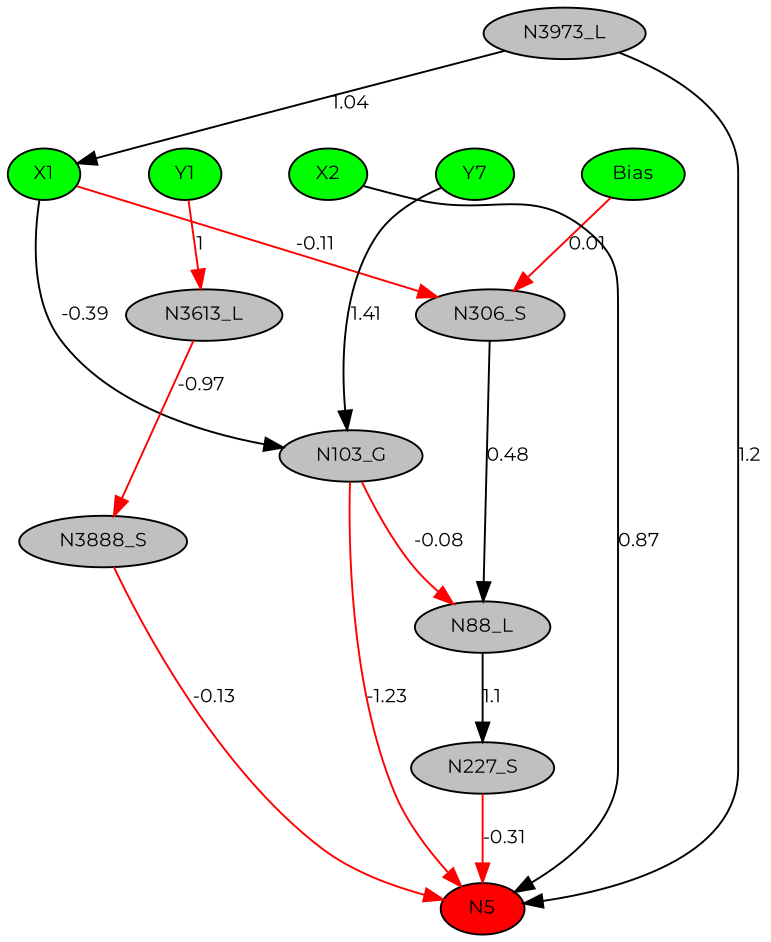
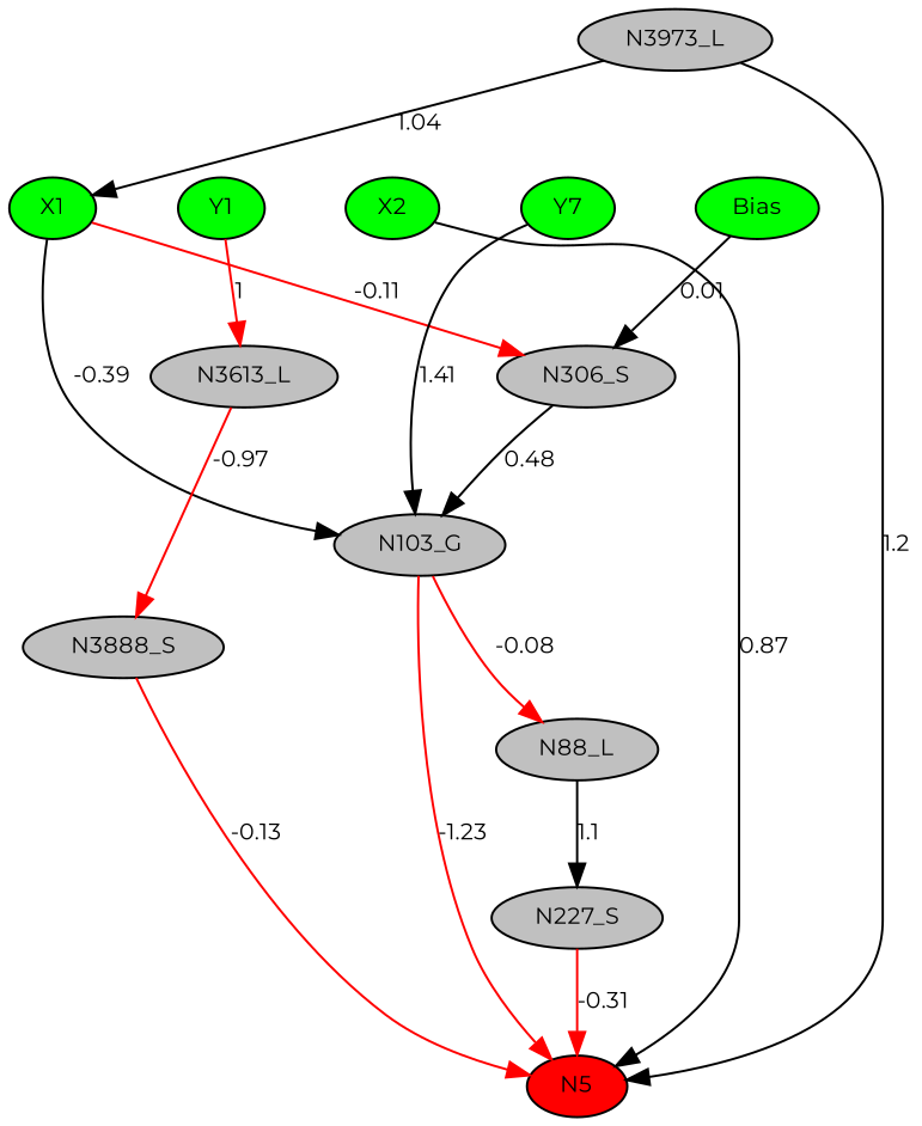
  digraph {
    fontname=Montserrat
    node [fillcolor=gray fontname=Montserrat fontsize=10 shape=ellipse style=filled]
    edge [color=black fontname=Montserrat fontsize=10]
    N5 [fillcolor=red height=0.1 width=0.1]
    n2 [fillcolor=green height=0.1 label=Bias width=0.1]
    n3 [fillcolor=green height=0.1 label=X1 width=0.1]
    n4 [fillcolor=green height=0.1 label=Y1 width=0.1]
    n5 [fillcolor=green height=0.1 label=X2 width=0.1]
    n6 [fillcolor=green height=0.1 label=Y7 width=0.1]
    n7 [height=0.1 label=N306_S width=0.1]
    n8 [height=0.1 label=N103_G width=0.1]
    n9 [height=0.1 label=N3613_L width=0.1]
    n10 [height=0.1 label=N88_L width=0.1]
    n11 [height=0.1 label=N3973_L width=0.1]
    n12 [height=0.1 label=N3888_S width=0.1]
    n13 [height=0.1 label=N227_S width=0.1]
    subgraph sub_1 {
      rank=same
      N5
    }
    subgraph sub_2 {
      rank=same
      n2
      n3
      n4
      n5
      n6
    }
-   n2 -> n7 [color=red label=0.01]
+   n2 -> n7 [label=0.01]
    n3 -> n4 [style=invis color="" fontsize=""]
    n3 -> n7 [arrowType=inv color=red label=-0.11]
    n3 -> n8 [arrowType=inv label=-0.39]
    n4 -> n5 [style=invis color="" fontsize=""]
    n4 -> n9 [color=red label=1]
    n5 -> N5 [label=0.87]
    n5 -> n6 [style=invis color="" fontsize=""]
    n6 -> n2 [style=invis color="" fontsize=""]
    n6 -> n8 [label=1.41]
-   n7 -> n10 [label=0.48]
+   n7 -> n8 [label=0.48]
    n8 -> N5 [arrowType=inv color=red label=-1.23]
    n8 -> n10 [arrowType=inv color=red label=-0.08]
    n9 -> n12 [arrowType=inv color=red label=-0.97]
    n10 -> n13 [label=1.1]
    n11 -> N5 [label=1.2]
    n11 -> n3 [label=1.04]
    n12 -> N5 [arrowType=inv color=red label=-0.13]
    n13 -> N5 [arrowType=inv color=red label=-0.31]
  }
